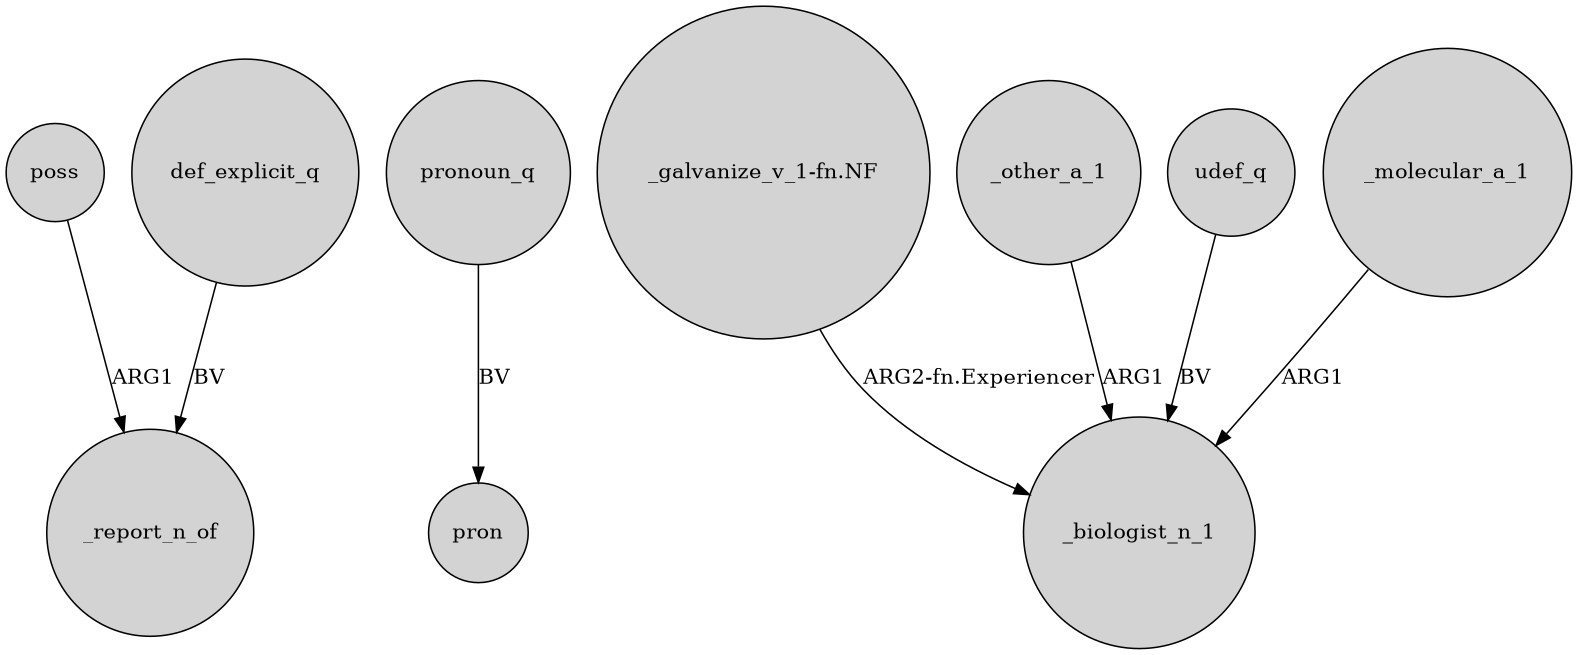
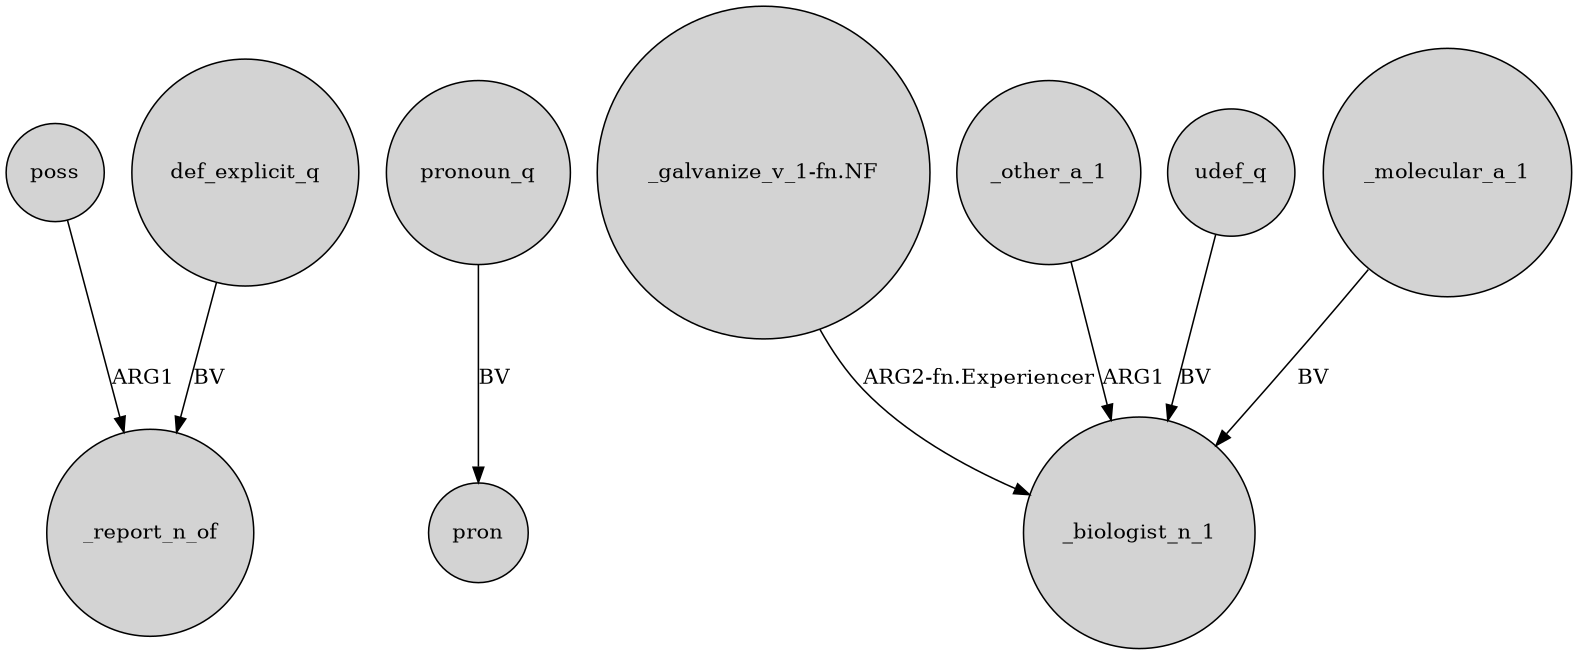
  digraph {
    node [shape=circle style=filled]
    poss
    _report_n_of
    pronoun_q
    pron
    "_galvanize_v_1-fn.NF"
    _biologist_n_1
    _other_a_1
    udef_q
    _molecular_a_1
    def_explicit_q
    poss -> _report_n_of [label=ARG1]
    pronoun_q -> pron [label=BV]
    "_galvanize_v_1-fn.NF" -> _biologist_n_1 [label="ARG2-fn.Experiencer"]
    _other_a_1 -> _biologist_n_1 [label=ARG1]
    udef_q -> _biologist_n_1 [label=BV]
-   _molecular_a_1 -> _biologist_n_1 [label=ARG1]
+   _molecular_a_1 -> _biologist_n_1 [label=BV]
    def_explicit_q -> _report_n_of [label=BV]
  }
